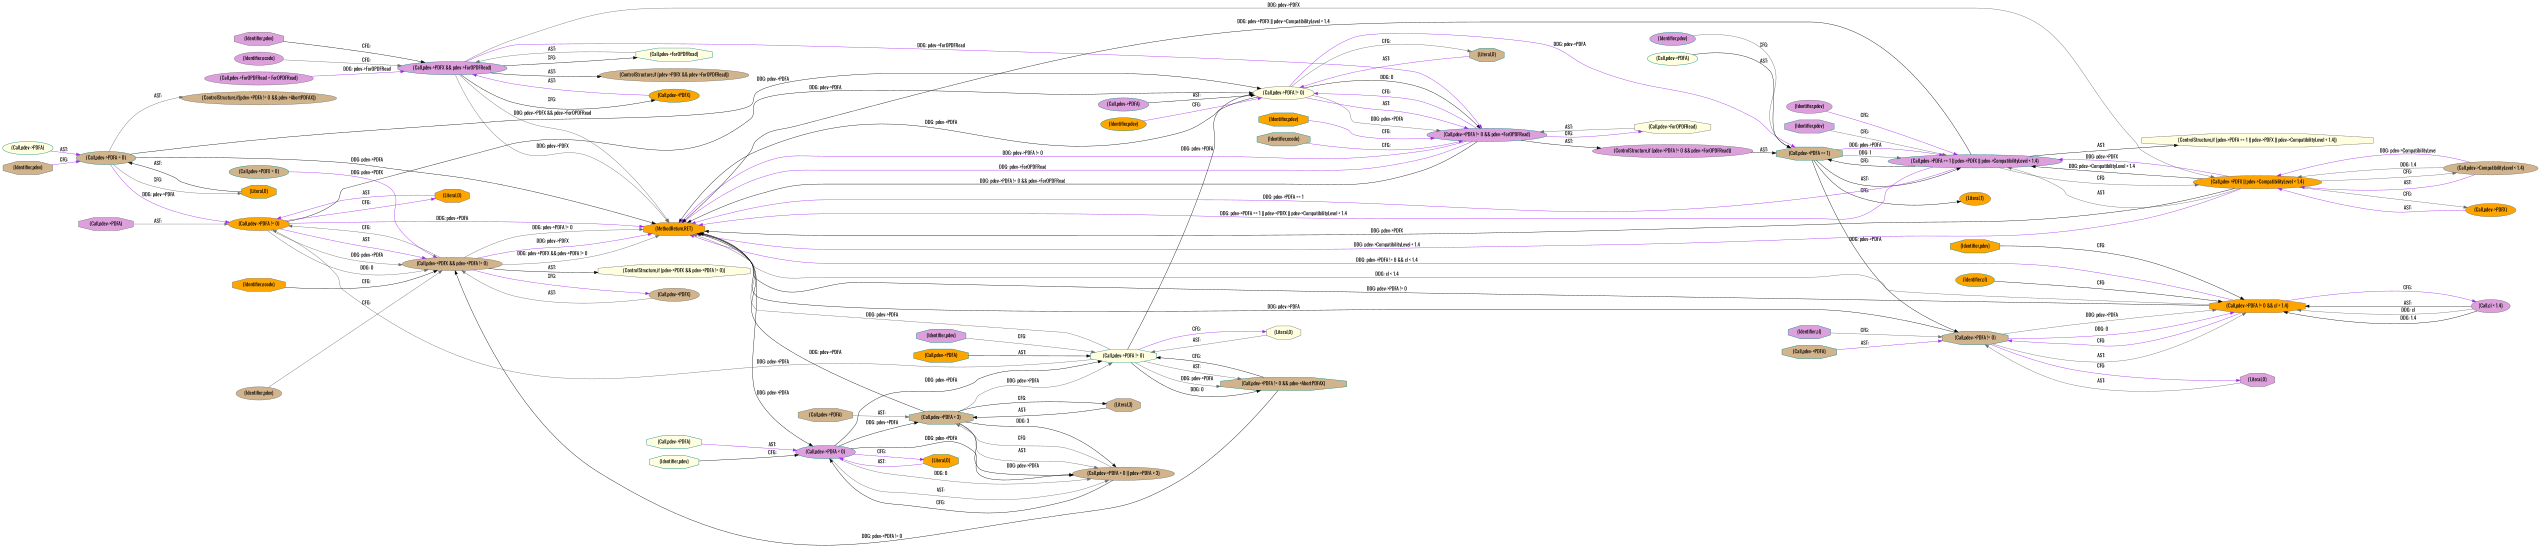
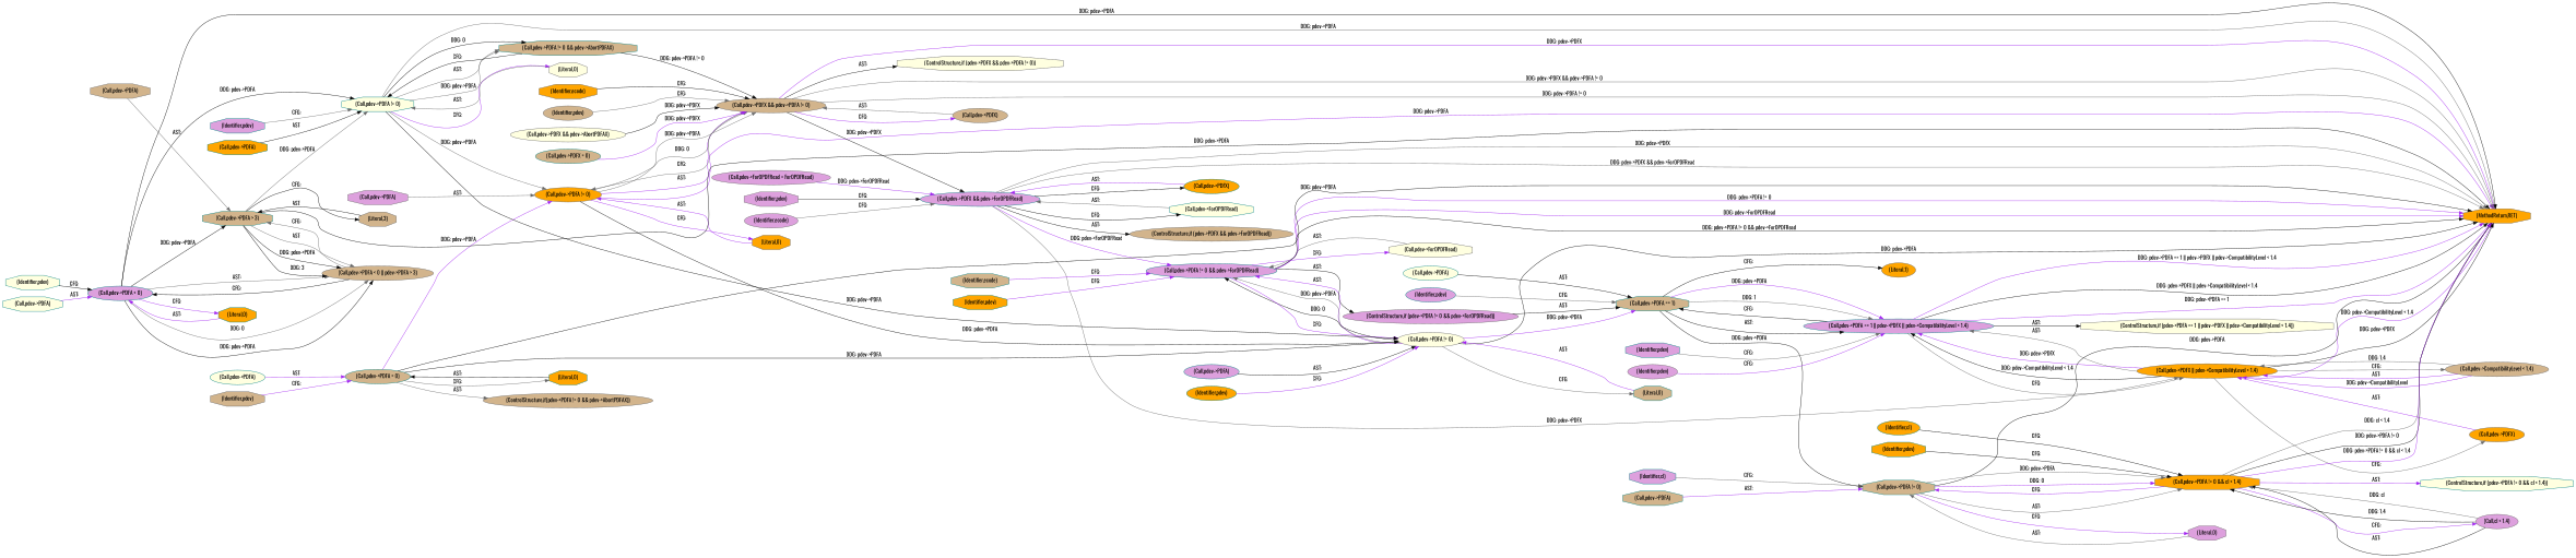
  digraph {
    fontname=Oswald
    rankdir=LR
    node [color=teal fillcolor=tan fontname=Oswald shape=octagon style=filled]
    edge [color=black fontname=Oswald]
    n1 [color=gray40 fillcolor=orange label="(Call,pdev->PDFA != 0)" shape=ellipse]
    n2 [color=gray40 label="(Call,pdev->PDFX && pdev->PDFA != 0)" shape=ellipse]
    n3 [color=gray40 fillcolor=lightyellow label="(Call,pdev->PDFA != 0)" shape=ellipse]
    n4 [color=gray40 fillcolor=orange label="(MethodReturn,RET)"]
    n5 [color=gray40 fillcolor=orange label="(Literal,0)"]
    n6 [fillcolor=plum label="(Call,pdev->PDFX && pdev->ForOPDFRead)" shape=ellipse]
    n7 [color=gray40 label="(Call,pdev->PDFX)" shape=ellipse]
    n8 [color=gray40 fillcolor=lightyellow label="(ControlStructure,if (pdev->PDFX && pdev->PDFA != 0))"]
    n9 [fillcolor=plum label="(Call,pdev->PDFA != 0 && pdev->ForOPDFRead)" shape=ellipse]
    n10 [label="(Call,pdev->PDFA == 1)"]
    n11 [label="(Literal,0)"]
    n12 [label="(Call,pdev->PDFA = 0)" shape=ellipse]
    n13 [fillcolor=orange label="(Literal,0)"]
    n14 [color=gray40 label="(ControlStructure,if(pdev->PDFA != 0 && pdev->AbortPDFAX))" shape=ellipse]
    n15 [fillcolor=lightyellow label="(Call,pdev->PDFA != 0)"]
    n16 [label="(Call,pdev->PDFA != 0 && pdev->AbortPDFAX)"]
    n17 [color=gray40 fillcolor=lightyellow label="(Literal,0)"]
    n18 [fillcolor=plum label="(Call,pdev->PDFA < 0)" shape=ellipse]
    n19 [label="(Call,pdev->PDFA > 3)"]
    n20 [fillcolor=orange label="(Literal,0)"]
    n21 [color=gray40 label="(Call,pdev->PDFA < 0 || pdev->PDFA > 3)" shape=ellipse]
    n22 [color=gray40 label="(Literal,3)"]
    n23 [color=gray40 fillcolor=orange label="(Call,pdev->PDFX || pdev->CompatibilityLevel < 1.4)" shape=ellipse]
    n24 [fillcolor=orange label="(Call,pdev->PDFX)" shape=ellipse]
    n25 [fillcolor=lightyellow label="(Call,pdev->ForOPDFRead)"]
    n26 [color=gray40 label="(ControlStructure,if (pdev->PDFX && pdev->ForOPDFRead))" shape=ellipse]
    n27 [color=gray40 fillcolor=plum label="(ControlStructure,if (pdev->PDFA != 0 && pdev->ForOPDFRead))" shape=ellipse]
    n28 [color=gray40 fillcolor=lightyellow label="(Call,pdev->ForOPDFRead)"]
    n29 [fillcolor=plum label="(Call,pdev->PDFA == 1 || pdev->PDFX || pdev->CompatibilityLevel < 1.4)" shape=ellipse]
    n30 [color=gray40 label="(Call,pdev->CompatibilityLevel < 1.4)" shape=ellipse]
    n31 [color=gray40 fillcolor=orange label="(Call,pdev->PDFX)" shape=ellipse]
    n32 [color=gray40 fillcolor=lightyellow label="(ControlStructure,if (pdev->PDFA == 1 || pdev->PDFX || pdev->CompatibilityLevel < 1.4))"]
    n33 [label="(Call,pdev->PDFA != 0)"]
    n34 [color=gray40 fillcolor=orange label="(Literal,1)" shape=ellipse]
    n35 [color=gray40 fillcolor=orange label="(Call,pdev->PDFA != 0 && cl < 1.4)"]
    n36 [color=gray40 fillcolor=plum label="(Literal,0)"]
+   n37 [fillcolor=lightyellow label="(ControlStructure,if (pdev->PDFA != 0 && cl < 1.4))"]
    n38 [color=gray40 fillcolor=plum label="(Call,cl < 1.4)" shape=ellipse]
    n39 [fillcolor=plum label="(Identifier,pdev)" shape=ellipse]
    n40 [label="(Identifier,ecode)"]
    n41 [fillcolor=lightyellow label="(Call,pdev->PDFA)" shape=ellipse]
    n42 [label="(Call,pdev->PDFA)"]
    n43 [fillcolor=orange label="(Identifier,cl)" shape=ellipse]
    n44 [color=gray40 fillcolor=plum label="(Identifier,pdev)" shape=ellipse]
    n45 [fillcolor=plum label="(Call,pdev->PDFA)" shape=ellipse]
    n46 [fillcolor=orange label="(Identifier,pdev)"]
    n47 [fillcolor=plum label="(Identifier,pdev)"]
    n48 [label="(Call,pdev->PDFX = 0)" shape=ellipse]
    n49 [fillcolor=lightyellow label="(Identifier,pdev)"]
    n50 [color=gray40 fillcolor=plum label="(Identifier,ecode)" shape=ellipse]
    n51 [fillcolor=orange label="(Call,pdev->PDFA)"]
    n52 [color=gray40 fillcolor=plum label="(Call,pdev->ForOPDFRead = ForOPDFRead)" shape=ellipse]
    n53 [fillcolor=orange label="(Identifier,pdev)" shape=ellipse]
    n54 [color=gray40 fillcolor=plum label="(Identifier,pdev)"]
+   n55 [color=gray40 fillcolor=lightyellow label="(Call,pdev->PDFX && pdev->AbortPDFAX)" shape=ellipse]
    n56 [color=gray40 label="(Call,pdev->PDFA)"]
    n57 [color=gray40 fillcolor=orange label="(Identifier,ecode)"]
    n58 [color=gray40 label="(Identifier,pdev)"]
    n59 [color=gray40 label="(Identifier,pdev)" shape=ellipse]
    n60 [fillcolor=lightyellow label="(Call,pdev->PDFA)"]
    n61 [fillcolor=plum label="(Identifier,cl)"]
    n62 [fillcolor=lightyellow label="(Call,pdev->PDFA)" shape=ellipse]
    n63 [fillcolor=orange label="(Identifier,pdev)"]
    n64 [fillcolor=plum label="(Identifier,pdev)"]
    n65 [color=gray40 fillcolor=plum label="(Call,pdev->PDFA)"]
    n1 -> n2 [color=purple label="AST: "]
    n1 -> n2 [color=gray40 label="DDG: pdev->PDFA"]
    n1 -> n2 [color=gray40 label="DDG: 0"]
    n1 -> n3 [label="DDG: pdev->PDFA"]
    n1 -> n4 [color=purple label="DDG: pdev->PDFA"]
    n1 -> n5 [color=purple label="CFG: "]
    n2 -> n1 [color=gray40 label="CFG: "]
    n2 -> n4 [color=gray40 label="DDG: pdev->PDFX && pdev->PDFA != 0"]
    n2 -> n4 [color=gray40 label="DDG: pdev->PDFA != 0"]
    n2 -> n4 [color=purple label="DDG: pdev->PDFX"]
+   n2 -> n6 [label="DDG: pdev->PDFX"]
    n2 -> n7 [color=purple label="CFG: "]
    n2 -> n8 [label="AST: "]
    n3 -> n4 [label="DDG: pdev->PDFA"]
    n3 -> n9 [color=purple label="AST: "]
    n3 -> n9 [color=gray40 label="DDG: pdev->PDFA"]
    n3 -> n9 [label="DDG: 0"]
    n3 -> n10 [color=purple label="DDG: pdev->PDFA"]
    n3 -> n11 [color=gray40 label="CFG: "]
    n5 -> n1 [color=purple label="AST: "]
    n6 -> n4 [color=gray40 label="DDG: pdev->PDFX && pdev->ForOPDFRead"]
    n6 -> n4 [color=gray40 label="DDG: pdev->PDFX"]
    n6 -> n9 [color=purple label="DDG: pdev->ForOPDFRead"]
    n6 -> n23 [color=gray40 label="DDG: pdev->PDFX"]
    n6 -> n24 [label="CFG: "]
    n6 -> n25 [label="CFG: "]
    n6 -> n26 [label="AST: "]
    n7 -> n2 [color=gray40 label="AST: "]
    n9 -> n3 [color=purple label="CFG: "]
    n9 -> n4 [color=purple label="DDG: pdev->PDFA != 0"]
    n9 -> n4 [color=purple label="DDG: pdev->ForOPDFRead"]
    n9 -> n4 [label="DDG: pdev->PDFA != 0 && pdev->ForOPDFRead"]
    n9 -> n27 [label="AST: "]
    n9 -> n28 [color=purple label="CFG: "]
    n10 -> n29 [label="AST: "]
    n10 -> n29 [color=purple label="DDG: pdev->PDFA"]
    n10 -> n29 [color=gray40 label="DDG: 1"]
    n10 -> n33 [label="DDG: pdev->PDFA"]
    n10 -> n34 [label="CFG: "]
    n11 -> n3 [color=purple label="AST: "]
    n12 -> n1 [color=purple label="DDG: pdev->PDFA"]
    n12 -> n3 [label="DDG: pdev->PDFA"]
    n12 -> n4 [label="DDG: pdev->PDFA"]
    n12 -> n13 [color=gray40 label="CFG: "]
    n12 -> n14 [color=gray40 label="AST: "]
    n13 -> n12 [label="AST: "]
    n15 -> n1 [color=gray40 label="DDG: pdev->PDFA"]
    n15 -> n3 [label="DDG: pdev->PDFA"]
    n15 -> n4 [color=gray40 label="DDG: pdev->PDFA"]
    n15 -> n16 [color=gray40 label="AST: "]
    n15 -> n16 [color=gray40 label="DDG: pdev->PDFA"]
    n15 -> n16 [label="DDG: 0"]
    n15 -> n17 [color=purple label="CFG: "]
    n16 -> n2 [label="DDG: pdev->PDFA != 0"]
    n16 -> n15 [label="CFG: "]
    n17 -> n15 [color=gray40 label="AST: "]
-   n4 -> n18 [label="DDG: pdev->PDFA"]
+   n18 -> n4 [label="DDG: pdev->PDFA"]
    n18 -> n15 [label="DDG: pdev->PDFA"]
    n18 -> n19 [label="DDG: pdev->PDFA"]
    n18 -> n20 [color=purple label="CFG: "]
    n18 -> n21 [color=gray40 label="AST: "]
    n18 -> n21 [label="DDG: pdev->PDFA"]
    n18 -> n21 [color=gray40 label="DDG: 0"]
    n19 -> n4 [label="DDG: pdev->PDFA"]
    n19 -> n15 [color=gray40 label="DDG: pdev->PDFA"]
    n19 -> n21 [color=gray40 label="AST: "]
    n19 -> n21 [label="DDG: pdev->PDFA"]
    n19 -> n21 [label="DDG: 3"]
    n19 -> n22 [label="CFG: "]
    n20 -> n18 [color=purple label="AST: "]
    n21 -> n18 [label="CFG: "]
    n21 -> n19 [color=gray40 label="CFG: "]
    n22 -> n19 [label="AST: "]
    n23 -> n4 [color=purple label="DDG: pdev->CompatibilityLevel < 1.4"]
    n23 -> n4 [label="DDG: pdev->PDFX"]
    n23 -> n29 [color=gray40 label="AST: "]
    n23 -> n29 [color=purple label="DDG: pdev->PDFX"]
    n23 -> n29 [label="DDG: pdev->CompatibilityLevel < 1.4"]
    n23 -> n30 [color=gray40 label="CFG: "]
    n23 -> n31 [color=gray40 label="CFG: "]
    n24 -> n6 [color=purple label="AST: "]
    n25 -> n6 [color=gray40 label="AST: "]
    n27 -> n10 [label="AST: "]
    n28 -> n9 [color=gray40 label="AST: "]
    n29 -> n4 [color=purple label="DDG: pdev->PDFA == 1 || pdev->PDFX || pdev->CompatibilityLevel < 1.4"]
    n29 -> n4 [label="DDG: pdev->PDFX || pdev->CompatibilityLevel < 1.4"]
    n29 -> n4 [color=purple label="DDG: pdev->PDFA == 1"]
    n29 -> n10 [label="CFG: "]
    n29 -> n23 [color=gray40 label="CFG: "]
    n29 -> n32 [label="AST: "]
    n30 -> n23 [color=purple label="AST: "]
    n30 -> n23 [color=purple label="DDG: pdev->CompatibilityLevel"]
    n30 -> n23 [color=gray40 label="DDG: 1.4"]
    n31 -> n23 [color=purple label="AST: "]
    n33 -> n4 [label="DDG: pdev->PDFA"]
    n33 -> n35 [color=gray40 label="AST: "]
    n33 -> n35 [color=gray40 label="DDG: pdev->PDFA"]
    n33 -> n35 [color=purple label="DDG: 0"]
    n33 -> n36 [color=purple label="CFG: "]
    n35 -> n4 [color=gray40 label="DDG: cl < 1.4"]
    n35 -> n4 [label="DDG: pdev->PDFA != 0"]
    n35 -> n4 [color=purple label="DDG: pdev->PDFA != 0 && cl < 1.4"]
    n35 -> n33 [color=purple label="CFG: "]
+   n35 -> n37 [color=purple label="AST: "]
    n35 -> n38 [color=purple label="CFG: "]
    n36 -> n33 [color=gray40 label="AST: "]
    n38 -> n35 [label="AST: "]
    n38 -> n35 [color=gray40 label="DDG: cl"]
    n38 -> n35 [label="DDG: 1.4"]
    n39 -> n10 [color=gray40 label="CFG: "]
    n40 -> n9 [color=purple label="CFG: "]
    n41 -> n12 [color=purple label="AST: "]
    n42 -> n33 [color=purple label="AST: "]
    n43 -> n35 [label="CFG: "]
    n44 -> n29 [color=purple label="CFG: "]
    n45 -> n3 [label="AST: "]
    n46 -> n9 [color=purple label="CFG: "]
    n47 -> n15 [color=gray40 label="CFG: "]
    n48 -> n2 [color=purple label="DDG: pdev->PDFX"]
    n49 -> n18 [label="CFG: "]
    n50 -> n6 [color=gray40 label="CFG: "]
    n51 -> n15 [label="AST: "]
    n52 -> n6 [color=purple label="DDG: pdev->ForOPDFRead"]
    n53 -> n3 [color=purple label="CFG: "]
    n54 -> n6 [label="CFG: "]
+   n55 -> n2 [label="DDG: pdev->PDFX"]
    n56 -> n19 [color=gray40 label="AST: "]
    n57 -> n2 [label="CFG: "]
    n58 -> n12 [color=purple label="CFG: "]
    n59 -> n2 [color=gray40 label="CFG: "]
    n60 -> n18 [color=purple label="AST: "]
    n61 -> n33 [color=gray40 label="CFG: "]
    n62 -> n10 [label="AST: "]
    n63 -> n35 [label="CFG: "]
    n64 -> n29 [color=gray40 label="CFG: "]
    n65 -> n1 [color=gray40 label="AST: "]
  }
